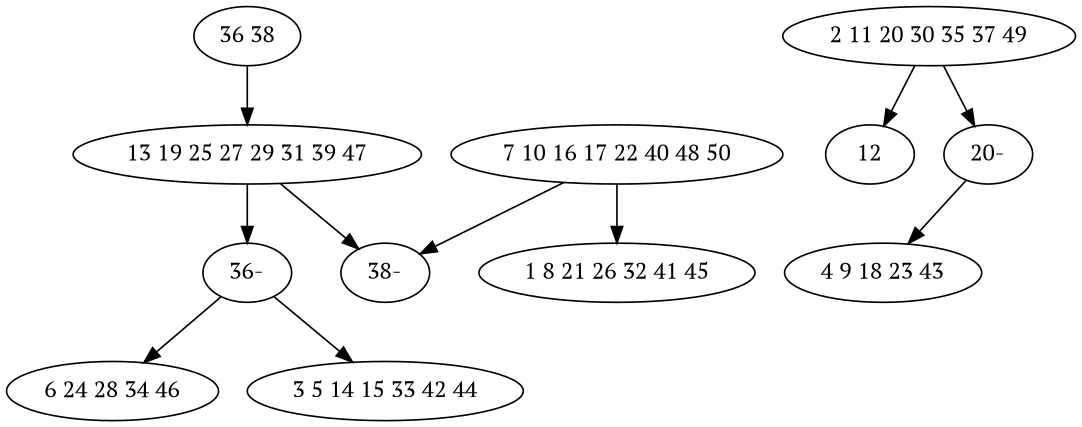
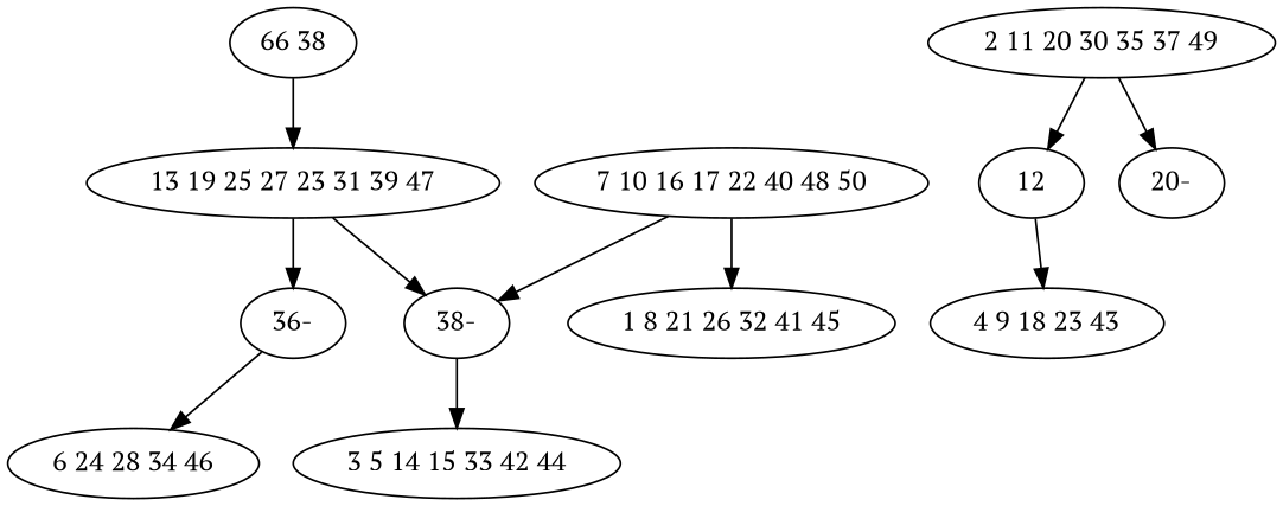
  digraph {
    fontname="PT Serif"
    node [fontname="PT Serif"]
    edge [fontname="PT Serif"]
-   n1 [label="36 38"]
-   n2 [label="13 19 25 27 29 31 39 47"]
+   n1 [label="66 38"]
+   n2 [label="13 19 25 27 23 31 39 47"]
    n3 [label="38-"]
    n4 [label="36-"]
    n5 [label="2 11 20 30 35 37 49"]
    n6 [label=12]
    n7 [label="20-"]
    n8 [label="6 24 28 34 46"]
    n9 [label="3 5 14 15 33 42 44"]
    n10 [label="7 10 16 17 22 40 48 50"]
    n11 [label="1 8 21 26 32 41 45"]
    n12 [label="4 9 18 23 43"]
    n1 -> n2
    n2 -> n3
    n2 -> n4
    n4 -> n8
-   n4 -> n9
+   n3 -> n9
    n5 -> n6
    n5 -> n7
-   n7 -> n12
+   n6 -> n12
    n10 -> n3
    n10 -> n11
  }
